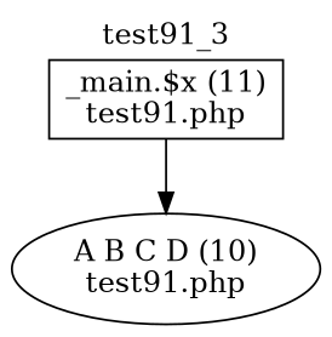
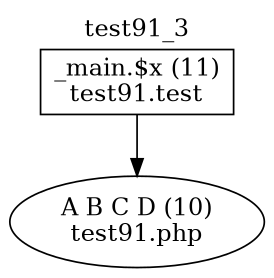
  digraph {
    label=test91_3
    labelloc=t
-   n1 [label="_main.$x (11)\ntest91.php" shape=box]
+   n1 [label="_main.$x (11)\ntest91.test" shape=box]
    n2 [label="A B C D (10)\ntest91.php" shape=ellipse]
    n1 -> n2
  }
